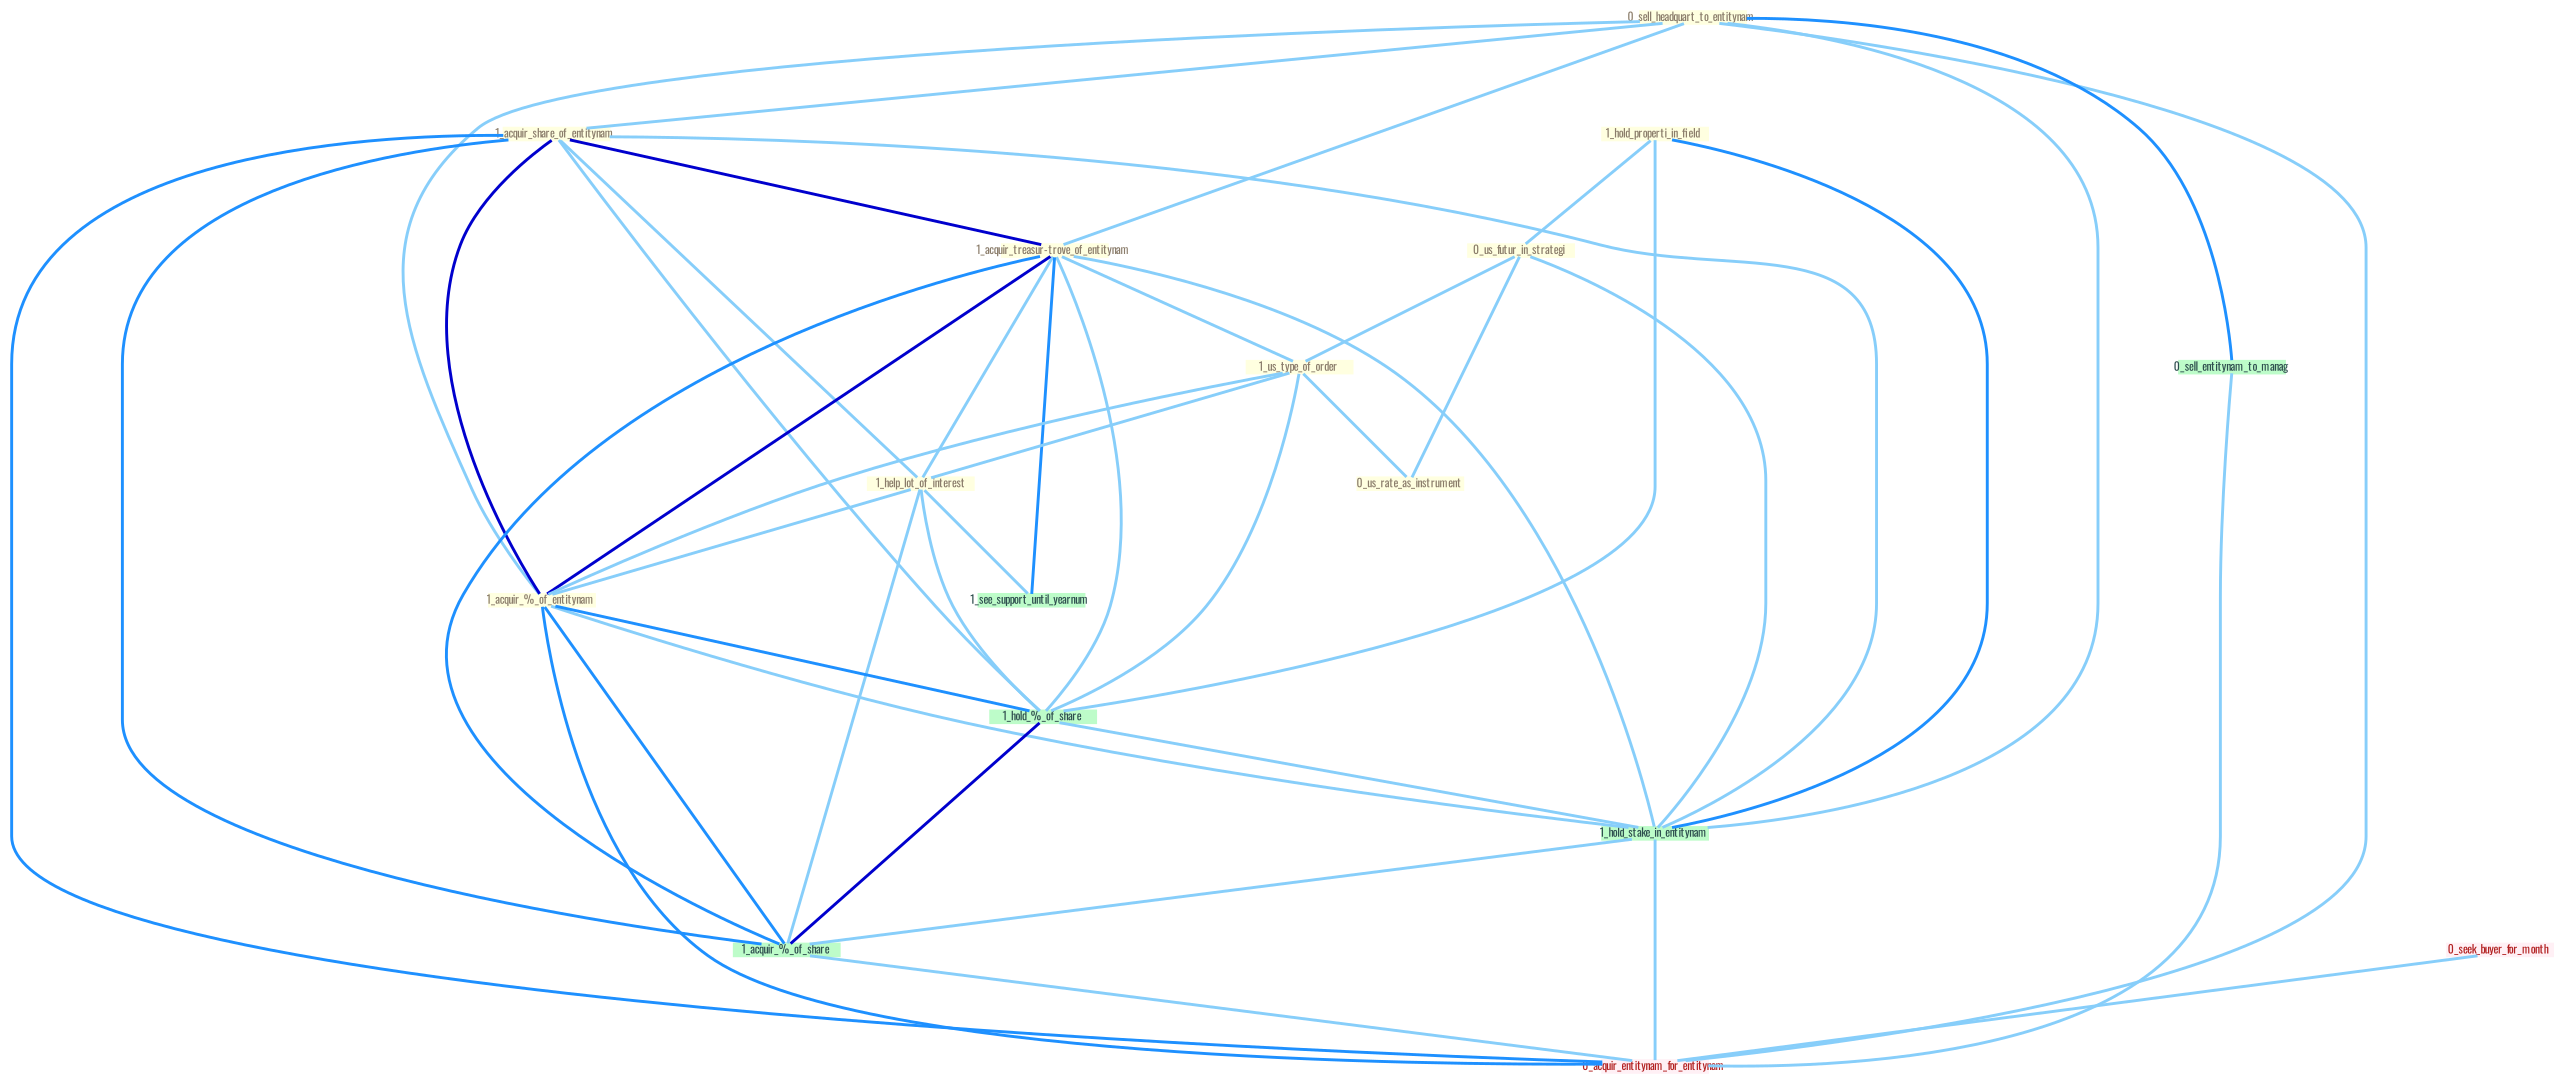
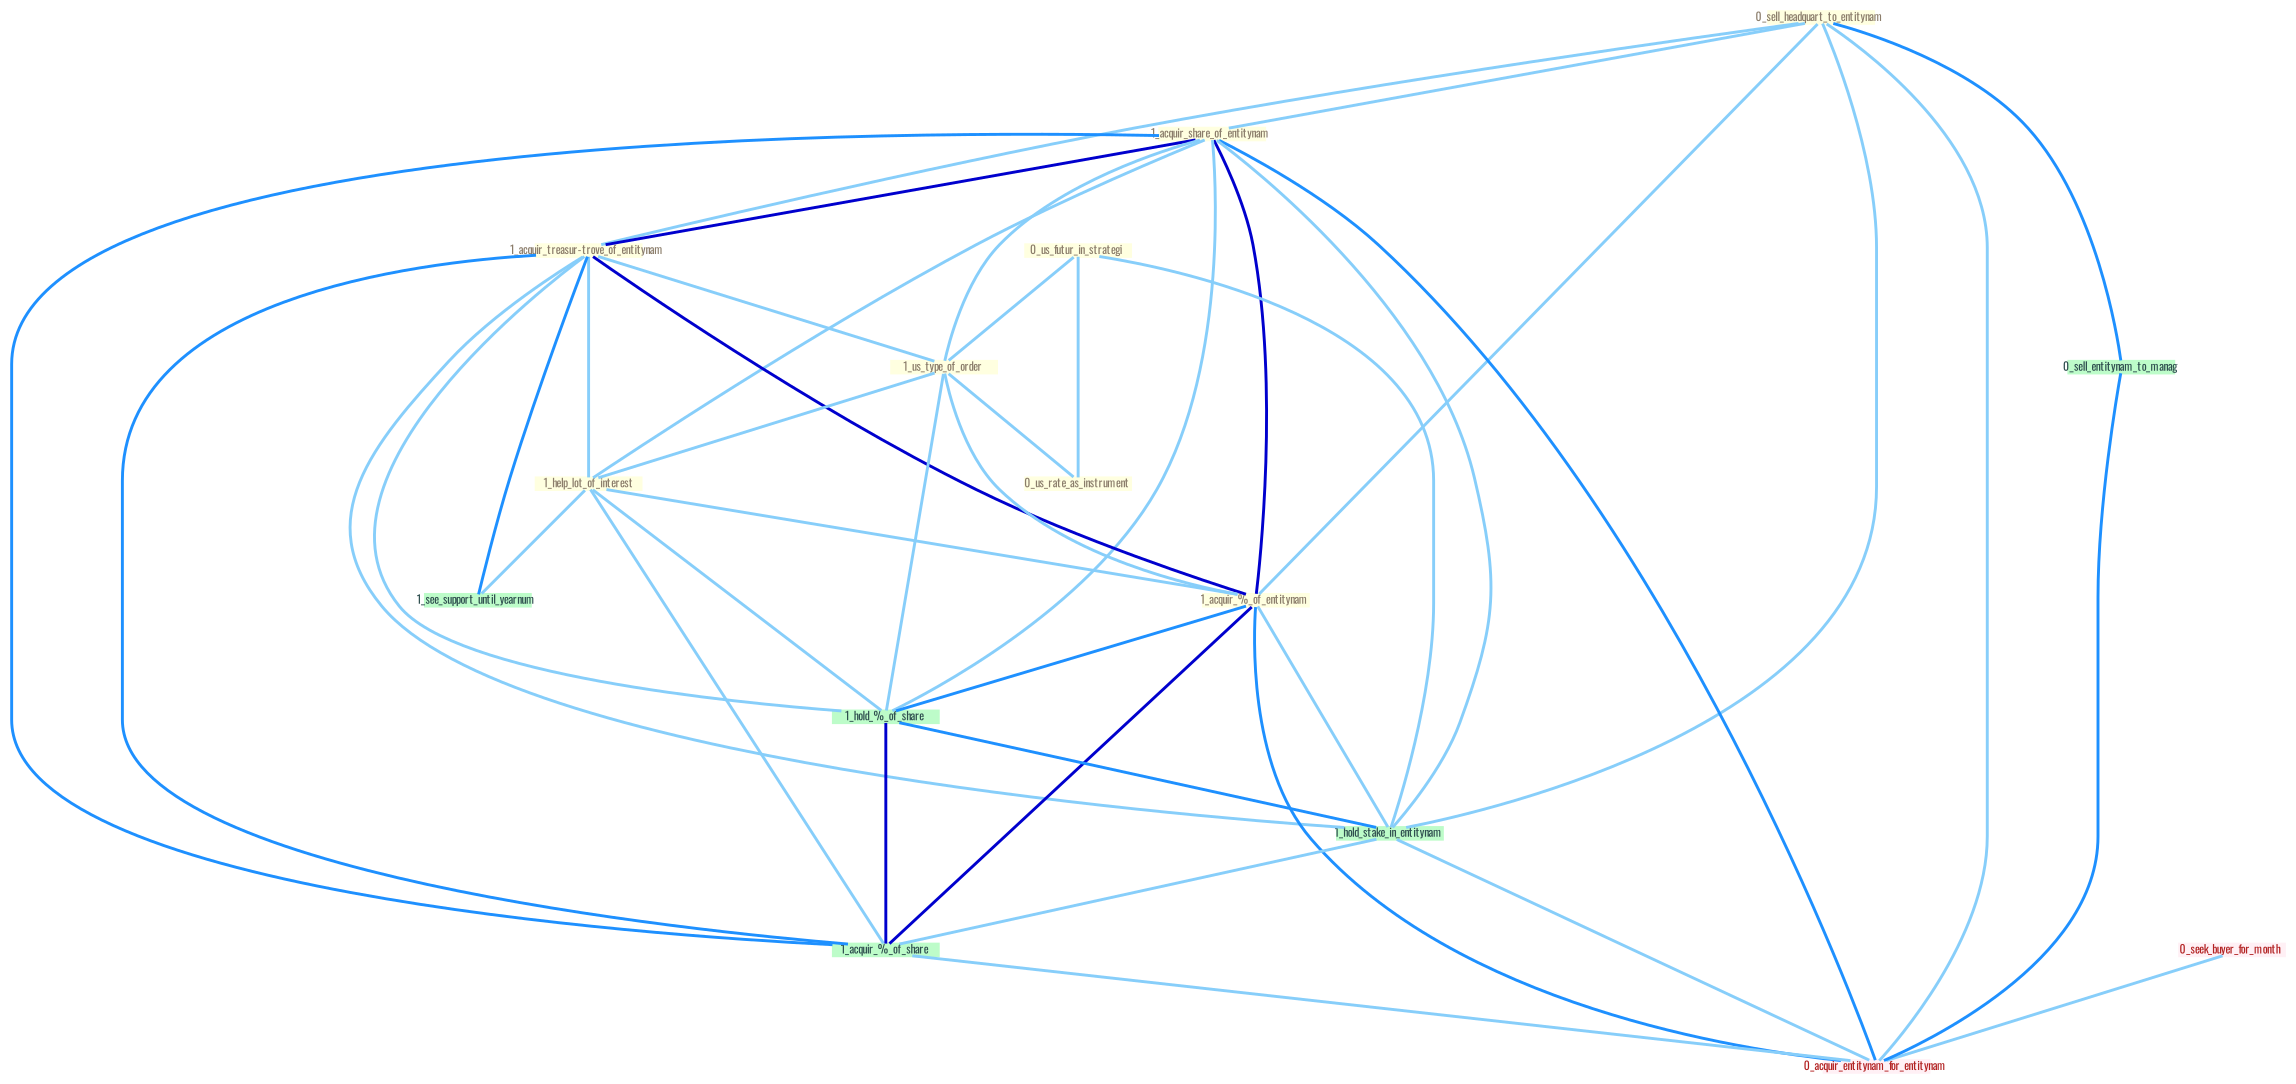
  graph {
    fontname=Oswald
    node [color="#ffffe0" fixedsize=true fontcolor="#8b7d6b" fontname=Oswald fontsize=4 shape=polygon style=filled]
    edge [color="#87cefa" fontname=Oswald w=1]
    "0_sell_headquart_to_entitynam " [height=.06 width=.5]
    "1_acquir_share_of_entitynam " [height=.06 width=.5]
    "1_acquir_treasur-trove_of_entitynam " [height=.06 width=.5]
-   "1_hold_properti_in_field " [height=.06 width=.5]
    "0_us_futur_in_strategi " [height=.06 width=.5]
    "1_us_type_of_order " [height=.06 width=.5]
    "0_us_rate_as_instrument " [height=.06 width=.5]
    n8 [height=.06 label="1_help_lot_of_interest" width=.5]
    "1_acquir_%_of_entitynam " [height=.06 width=.5]
    "0_seek_buyer_for_month " [color="#fff0f5" fontcolor="#b22222" height=.06 width=.5]
    "0_acquir_entitynam_for_entitynam " [color="#fff0f5" fontcolor="#b22222" height=.06 width=.5]
    "1_hold_stake_in_entitynam " [color="#BDFCC9" fontcolor="#2f4f4f" height=.06 width=.5]
    "0_sell_entitynam_to_manag " [color="#BDFCC9" fontcolor="#2f4f4f" height=.06 width=.5]
    "1_hold_%_of_share " [color="#BDFCC9" fontcolor="#2f4f4f" height=.06 width=.5]
    "1_acquir_%_of_share " [color="#BDFCC9" fontcolor="#2f4f4f" height=.06 width=.5]
    "1_see_support_until_yearnum " [color="#BDFCC9" fontcolor="#2f4f4f" height=.06 width=.5]
    subgraph sub_1 {
      "0_sell_headquart_to_entitynam "
      "1_acquir_share_of_entitynam "
      "1_acquir_treasur-trove_of_entitynam "
-     "1_hold_properti_in_field "
      "0_us_futur_in_strategi "
      "1_us_type_of_order "
      "0_us_rate_as_instrument "
      n8
      "1_acquir_%_of_entitynam "
    }
    subgraph sub_2 {
      "0_seek_buyer_for_month "
      "0_acquir_entitynam_for_entitynam "
    }
    "0_sell_headquart_to_entitynam " -- "1_acquir_share_of_entitynam "
    "0_sell_headquart_to_entitynam " -- "1_acquir_treasur-trove_of_entitynam "
    "0_sell_headquart_to_entitynam " -- "1_acquir_%_of_entitynam "
    "0_sell_headquart_to_entitynam " -- "0_acquir_entitynam_for_entitynam "
    "0_sell_headquart_to_entitynam " -- "1_hold_stake_in_entitynam "
    "0_sell_headquart_to_entitynam " -- "0_sell_entitynam_to_manag " [color="#1e90ff" w=2]
    "1_acquir_share_of_entitynam " -- "1_acquir_treasur-trove_of_entitynam " [color="#0000cd" w=3]
+   "1_acquir_share_of_entitynam " -- "1_us_type_of_order "
    "1_acquir_share_of_entitynam " -- n8
    "1_acquir_share_of_entitynam " -- "1_acquir_%_of_entitynam " [color="#0000cd" w=3]
    "1_acquir_share_of_entitynam " -- "0_acquir_entitynam_for_entitynam " [color="#1e90ff" w=2]
    "1_acquir_share_of_entitynam " -- "1_hold_stake_in_entitynam "
    "1_acquir_share_of_entitynam " -- "1_hold_%_of_share "
    "1_acquir_share_of_entitynam " -- "1_acquir_%_of_share " [color="#1e90ff" w=2]
    "1_acquir_treasur-trove_of_entitynam " -- "1_us_type_of_order "
    "1_acquir_treasur-trove_of_entitynam " -- n8
    "1_acquir_treasur-trove_of_entitynam " -- "1_acquir_%_of_entitynam " [color="#0000cd" w=3]
    "1_acquir_treasur-trove_of_entitynam " -- "1_hold_stake_in_entitynam "
    "1_acquir_treasur-trove_of_entitynam " -- "1_hold_%_of_share "
    "1_acquir_treasur-trove_of_entitynam " -- "1_acquir_%_of_share " [color="#1e90ff" w=2]
    "1_acquir_treasur-trove_of_entitynam " -- "1_see_support_until_yearnum " [color="#1e90ff" w=2]
-   "1_hold_properti_in_field " -- "0_us_futur_in_strategi "
-   "1_hold_properti_in_field " -- "1_hold_stake_in_entitynam " [color="#1e90ff" w=2]
-   "1_hold_properti_in_field " -- "1_hold_%_of_share "
    "0_us_futur_in_strategi " -- "1_us_type_of_order "
    "0_us_futur_in_strategi " -- "0_us_rate_as_instrument "
    "0_us_futur_in_strategi " -- "1_hold_stake_in_entitynam "
    "1_us_type_of_order " -- "0_us_rate_as_instrument "
    "1_us_type_of_order " -- n8
    "1_us_type_of_order " -- "1_acquir_%_of_entitynam "
    "1_us_type_of_order " -- "1_hold_%_of_share "
    n8 -- "1_acquir_%_of_entitynam "
    n8 -- "1_hold_%_of_share "
    n8 -- "1_acquir_%_of_share "
    n8 -- "1_see_support_until_yearnum "
    "1_acquir_%_of_entitynam " -- "0_acquir_entitynam_for_entitynam " [color="#1e90ff" w=2]
    "1_acquir_%_of_entitynam " -- "1_hold_stake_in_entitynam "
    "1_acquir_%_of_entitynam " -- "1_hold_%_of_share " [color="#1e90ff" w=2]
-   "1_acquir_%_of_entitynam " -- "1_acquir_%_of_share " [color="#1e90ff" w=3]
+   "1_acquir_%_of_entitynam " -- "1_acquir_%_of_share " [color="#0000cd" w=3]
    "0_seek_buyer_for_month " -- "0_acquir_entitynam_for_entitynam "
    "1_hold_stake_in_entitynam " -- "0_acquir_entitynam_for_entitynam "
    "1_hold_stake_in_entitynam " -- "1_acquir_%_of_share "
-   "0_sell_entitynam_to_manag " -- "0_acquir_entitynam_for_entitynam "
-   "1_hold_%_of_share " -- "1_hold_stake_in_entitynam "
+   "0_sell_entitynam_to_manag " -- "0_acquir_entitynam_for_entitynam " [color="#1e90ff"]
+   "1_hold_%_of_share " -- "1_hold_stake_in_entitynam " [color="#1e90ff"]
    "1_hold_%_of_share " -- "1_acquir_%_of_share " [color="#0000cd" w=3]
    "1_acquir_%_of_share " -- "0_acquir_entitynam_for_entitynam "
  }
